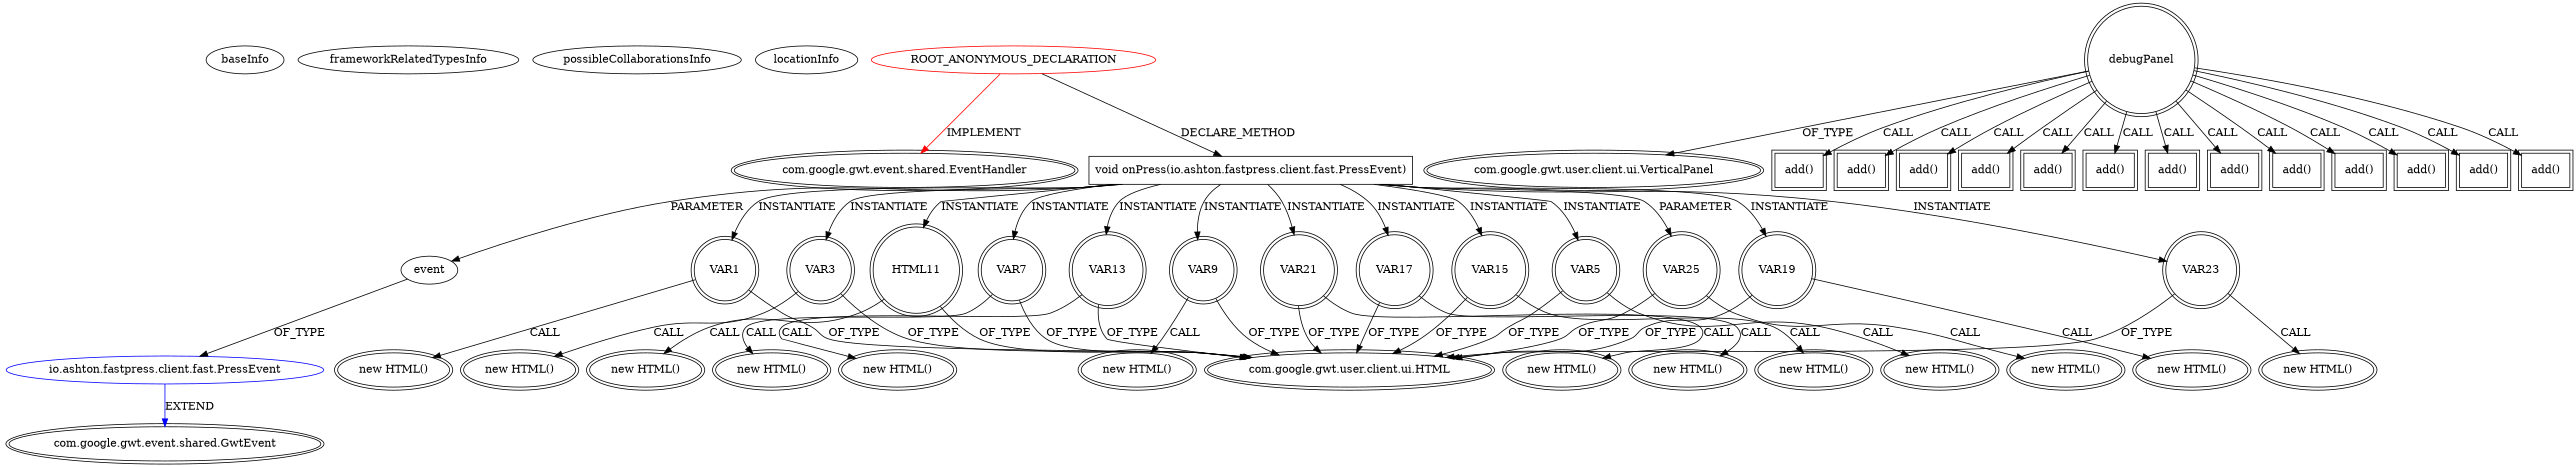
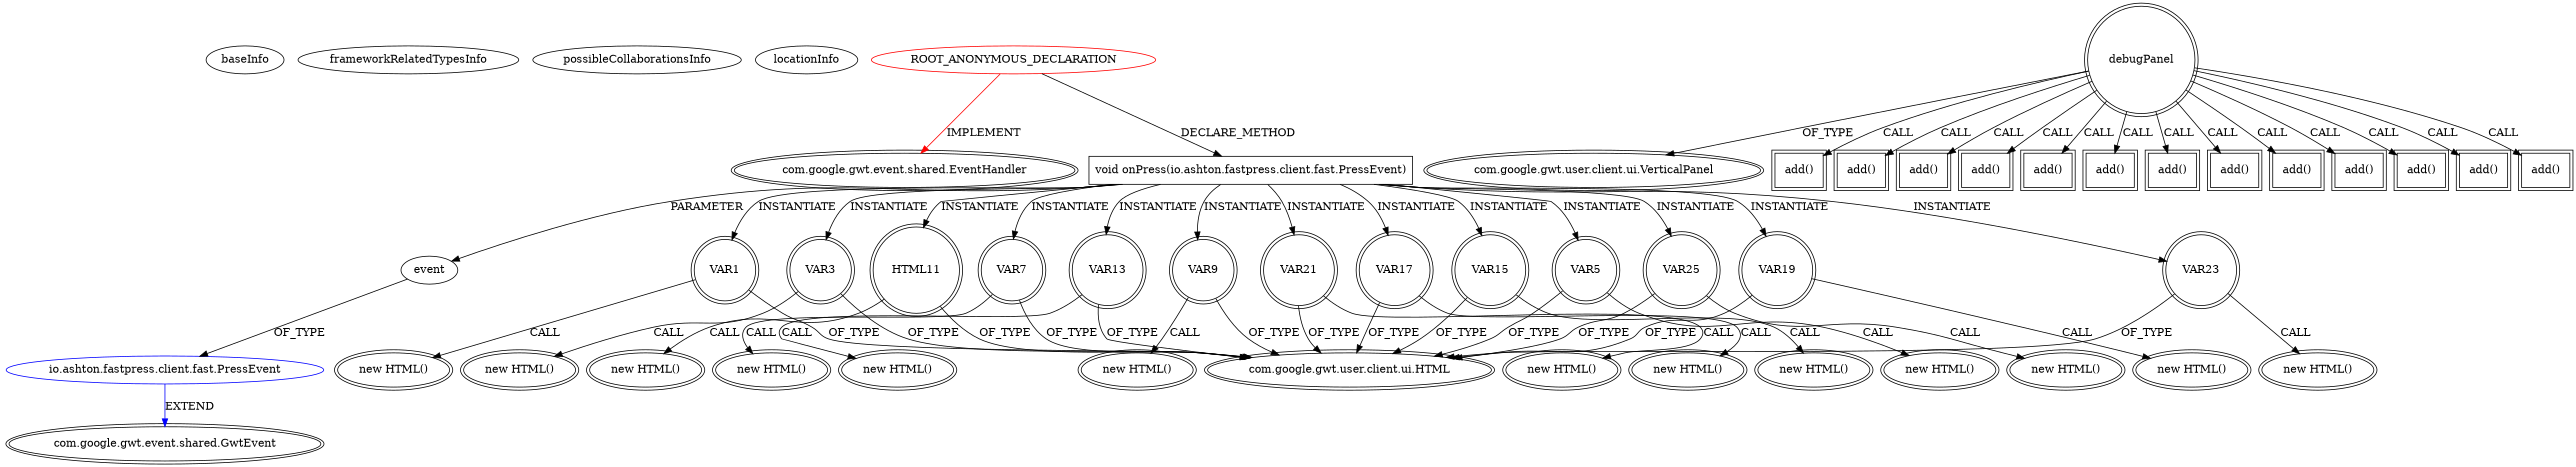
  digraph {
    node [isFrameworkType=true vertexType=VARIABLE_EXPRESION peripheries=2]
    baseInfo [category=extension_graph graphId=746 isAnonymous=true possibleRelation=true isFrameworkType="" vertexType="" peripheries=""]
    frameworkRelatedTypesInfo [0="com.google.gwt.event.shared.EventHandler" isFrameworkType="" vertexType="" peripheries=""]
    possibleCollaborationsInfo [0="746~CLIENT_METHOD_DECLARATION-PARAMETER_DECLARATION-~com.google.gwt.event.shared.EventHandler ~com.google.gwt.event.shared.GwtEvent ~true~false" isFrameworkType="" vertexType="" peripheries=""]
    locationInfo [contextSignature="void onModuleLoad()" filePath="/ashtonthomas-gwt-fast-touch-press/gwt-fast-touch-press-master/src/io/ashton/fastpress/client/Gwt_fast_press.java" graphId=746 projectName="ashtonthomas-gwt-fast-touch-press" isFrameworkType="" vertexType="" peripheries=""]
    n5 [color=red isFrameworkType=false label=ROOT_ANONYMOUS_DECLARATION vertexType=ROOT_ANONYMOUS_DECLARATION peripheries=""]
    n6 [label="com.google.gwt.event.shared.EventHandler" vertexType=FRAMEWORK_INTERFACE_TYPE]
    n7 [isFrameworkType=false label="void onPress(io.ashton.fastpress.client.fast.PressEvent)" shape=box vertexType=CLIENT_METHOD_DECLARATION peripheries=""]
    n8 [isFrameworkType=false label=event vertexType=PARAMETER_DECLARATION peripheries=""]
    n9 [label=VAR1 shape=circle]
    n10 [label=VAR3 shape=circle]
    n11 [label=VAR5 shape=circle]
    n12 [label=VAR7 shape=circle]
    n13 [label=VAR9 shape=circle]
    n14 [label=HTML11 shape=circle]
    n15 [label=VAR13 shape=circle]
    n16 [label=VAR15 shape=circle]
    n17 [label=VAR17 shape=circle]
    n18 [label=VAR19 shape=circle]
    n19 [label=VAR21 shape=circle]
    n20 [label=VAR23 shape=circle]
    n21 [label=VAR25 shape=circle]
    n22 [color=blue isFrameworkType=false label="io.ashton.fastpress.client.fast.PressEvent" vertexType=REFERENCE_CLIENT_CLASS_DECLARATION peripheries=""]
    n23 [label=debugPanel shape=circle]
    n24 [label="com.google.gwt.user.client.ui.VerticalPanel" vertexType=FRAMEWORK_CLASS_TYPE]
    n25 [label="add()" shape=box vertexType=INSIDE_CALL]
    n26 [label="add()" shape=box vertexType=INSIDE_CALL]
    n27 [label="add()" shape=box vertexType=INSIDE_CALL]
    n28 [label="add()" shape=box vertexType=INSIDE_CALL]
    n29 [label="add()" shape=box vertexType=INSIDE_CALL]
    n30 [label="add()" shape=box vertexType=INSIDE_CALL]
    n31 [label="add()" shape=box vertexType=INSIDE_CALL]
    n32 [label="add()" shape=box vertexType=INSIDE_CALL]
    n33 [label="add()" shape=box vertexType=INSIDE_CALL]
    n34 [label="add()" shape=box vertexType=INSIDE_CALL]
    n35 [label="add()" shape=box vertexType=INSIDE_CALL]
    n36 [label="add()" shape=box vertexType=INSIDE_CALL]
    n37 [label="add()" shape=box vertexType=INSIDE_CALL]
    n38 [label="com.google.gwt.user.client.ui.HTML" vertexType=FRAMEWORK_CLASS_TYPE]
    n39 [label="new HTML()" vertexType=CONSTRUCTOR_CALL]
    n40 [label="new HTML()" vertexType=CONSTRUCTOR_CALL]
    n41 [label="new HTML()" vertexType=CONSTRUCTOR_CALL]
    n42 [label="new HTML()" vertexType=CONSTRUCTOR_CALL]
    n43 [label="new HTML()" vertexType=CONSTRUCTOR_CALL]
    n44 [label="new HTML()" vertexType=CONSTRUCTOR_CALL]
    n45 [label="new HTML()" vertexType=CONSTRUCTOR_CALL]
    n46 [label="new HTML()" vertexType=CONSTRUCTOR_CALL]
    n47 [label="new HTML()" vertexType=CONSTRUCTOR_CALL]
    n48 [label="new HTML()" vertexType=CONSTRUCTOR_CALL]
    n49 [label="new HTML()" vertexType=CONSTRUCTOR_CALL]
    n50 [label="new HTML()" vertexType=CONSTRUCTOR_CALL]
    n51 [label="new HTML()" vertexType=CONSTRUCTOR_CALL]
    n52 [label="com.google.gwt.event.shared.GwtEvent" vertexType=FRAMEWORK_CLASS_TYPE]
    n5 -> n6 [color=red label=IMPLEMENT]
    n5 -> n7 [label=DECLARE_METHOD]
    n7 -> n8 [label=PARAMETER]
    n7 -> n9 [label=INSTANTIATE]
    n7 -> n10 [label=INSTANTIATE]
    n7 -> n11 [label=INSTANTIATE]
    n7 -> n12 [label=INSTANTIATE]
    n7 -> n13 [label=INSTANTIATE]
    n7 -> n14 [label=INSTANTIATE]
    n7 -> n15 [label=INSTANTIATE]
    n7 -> n16 [label=INSTANTIATE]
    n7 -> n17 [label=INSTANTIATE]
    n7 -> n18 [label=INSTANTIATE]
    n7 -> n19 [label=INSTANTIATE]
    n7 -> n20 [label=INSTANTIATE]
-   n7 -> n21 [label=PARAMETER]
+   n7 -> n21 [label=INSTANTIATE]
    n8 -> n22 [label=OF_TYPE]
    n9 -> n38 [label=OF_TYPE]
    n9 -> n39 [label=CALL]
    n10 -> n38 [label=OF_TYPE]
    n10 -> n40 [label=CALL]
    n11 -> n38 [label=OF_TYPE]
    n11 -> n41 [label=CALL]
    n12 -> n38 [label=OF_TYPE]
    n12 -> n42 [label=CALL]
    n13 -> n38 [label=OF_TYPE]
    n13 -> n43 [label=CALL]
    n14 -> n38 [label=OF_TYPE]
    n14 -> n44 [label=CALL]
    n15 -> n38 [label=OF_TYPE]
    n15 -> n45 [label=CALL]
    n16 -> n38 [label=OF_TYPE]
    n16 -> n46 [label=CALL]
    n17 -> n38 [label=OF_TYPE]
    n17 -> n47 [label=CALL]
    n18 -> n38 [label=OF_TYPE]
    n18 -> n48 [label=CALL]
    n19 -> n38 [label=OF_TYPE]
    n19 -> n49 [label=CALL]
    n20 -> n38 [label=OF_TYPE]
    n20 -> n50 [label=CALL]
    n21 -> n38 [label=OF_TYPE]
    n21 -> n51 [label=CALL]
    n22 -> n52 [color=blue label=EXTEND]
    n23 -> n24 [label=OF_TYPE]
    n23 -> n25 [label=CALL]
    n23 -> n26 [label=CALL]
    n23 -> n27 [label=CALL]
    n23 -> n28 [label=CALL]
    n23 -> n29 [label=CALL]
    n23 -> n30 [label=CALL]
    n23 -> n31 [label=CALL]
    n23 -> n32 [label=CALL]
    n23 -> n33 [label=CALL]
    n23 -> n34 [label=CALL]
    n23 -> n35 [label=CALL]
    n23 -> n36 [label=CALL]
    n23 -> n37 [label=CALL]
  }
